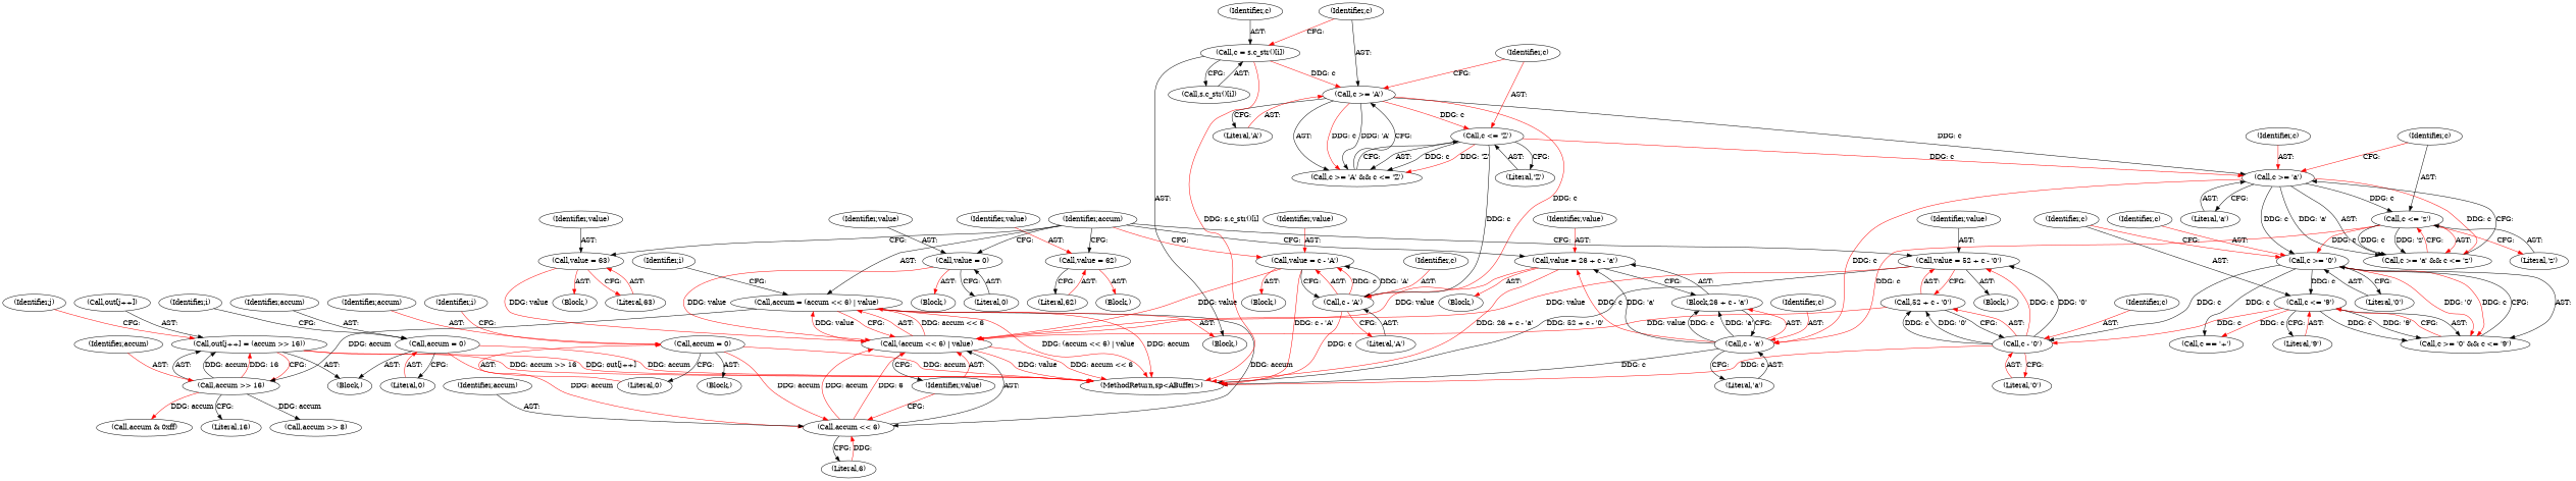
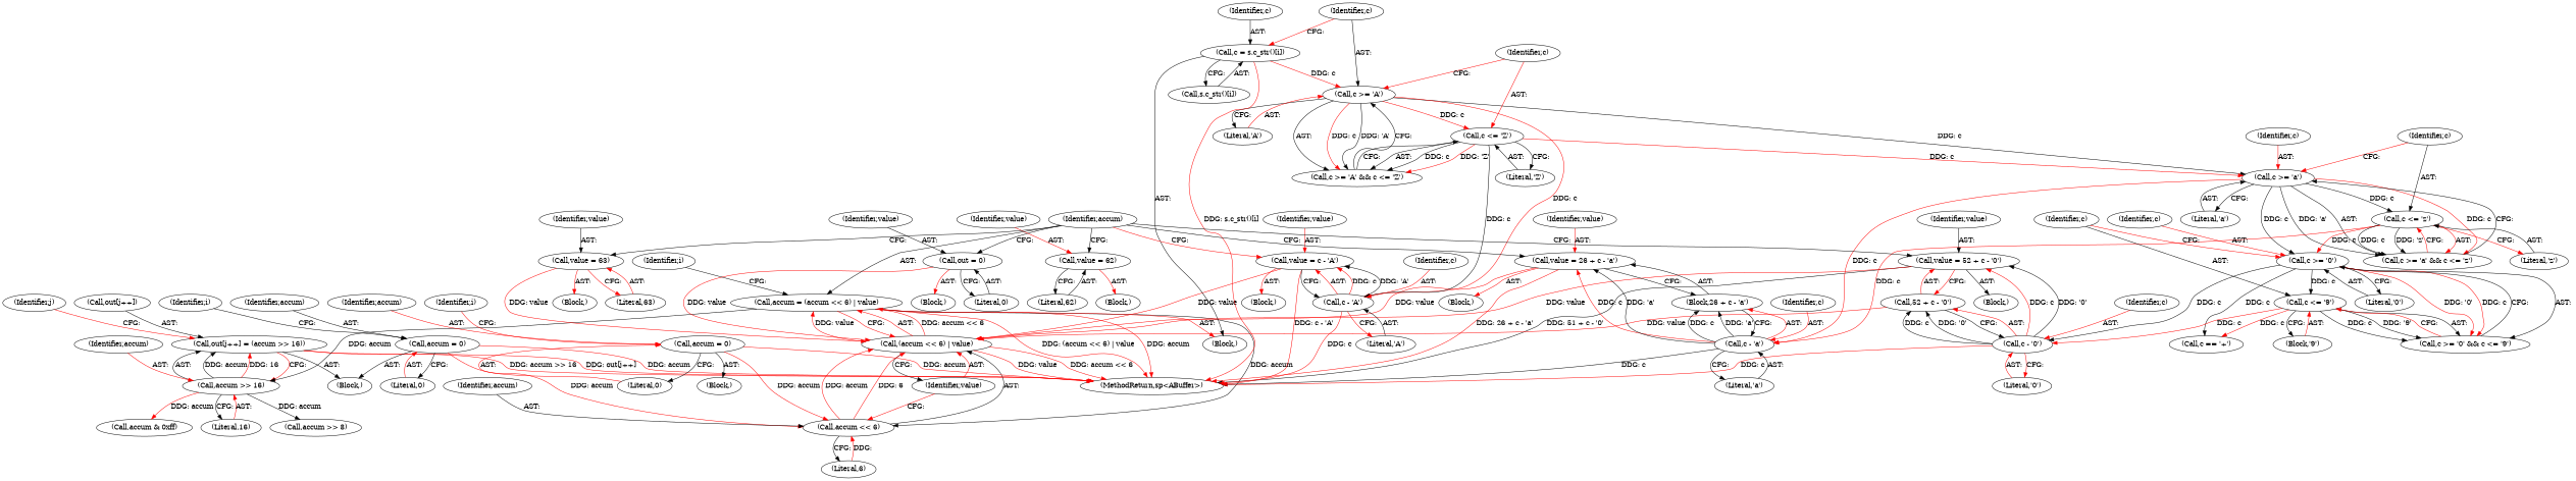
  digraph {
    edge [color=red]
    n1 [label="(Call,out[j++] = (accum >> 16))"]
    n2 [label="(Call,accum >> 16)"]
    n3 [label="(MethodReturn,sp<ABuffer>)"]
    n4 [label="(Block,)"]
    n5 [label="(Call,accum & 0xff)"]
    n6 [label="(Literal,16)"]
    n7 [label="(Call,accum >> 8)"]
    n8 [label="(Call,accum = (accum << 6) | value)"]
    n9 [label="(Call,(accum << 6) | value)"]
    n10 [label="(Call,accum << 6)"]
    n11 [label="(Block,)"]
    n12 [label="(Identifier,value)"]
    n13 [label="(Literal,6)"]
    n14 [label="(Call,accum = 0)"]
    n15 [label="(Literal,0)"]
    n16 [label="(Call,accum = 0)"]
    n17 [label="(Literal,0)"]
    n18 [label="(Block,)"]
-   n19 [label="(Call,value = 0)"]
+   n19 [label="(Call,out = 0)"]
    n20 [label="(Block,)"]
    n21 [label="(Literal,0)"]
    n22 [label="(Call,value = 52 + c - '0')"]
    n23 [label="(Call,52 + c - '0')"]
    n24 [label="(Block,)"]
    n25 [label="(Call,c - '0')"]
    n26 [label="(Literal,'0')"]
    n27 [label="(Call,c >= '0')"]
    n28 [label="(Call,c <= '9')"]
    n29 [label="(Call,c == '+')"]
    n30 [label="(Call,c >= '0' && c <= '9')"]
    n31 [label="(Literal,'0')"]
-   n32 [label="(Literal,'9')"]
+   n32 [label="(Block,'9')"]
    n33 [label="(Call,c >= 'a')"]
    n34 [label="(Call,c <= 'z')"]
    n35 [label="(Call,c - 'a')"]
    n36 [label="(Call,c >= 'a' && c <= 'z')"]
    n37 [label="(Literal,'a')"]
    n38 [label="(Literal,'z')"]
    n39 [label="(Call,value = 26 + c - 'a')"]
    n40 [label="(Block,26 + c - 'a')"]
    n41 [label="(Literal,'a')"]
    n42 [label="(Call,c >= 'A')"]
    n43 [label="(Call,c <= 'Z')"]
    n44 [label="(Call,c - 'A')"]
    n45 [label="(Call,c >= 'A' && c <= 'Z')"]
    n46 [label="(Literal,'A')"]
    n47 [label="(Literal,'Z')"]
    n48 [label="(Call,value = c - 'A')"]
    n49 [label="(Literal,'A')"]
    n50 [label="(Call,c = s.c_str()[i])"]
    n51 [label="(Call,s.c_str()[i])"]
    n52 [label="(Call,value = 62)"]
    n53 [label="(Literal,62)"]
    n54 [label="(Block,)"]
    n55 [label="(Block,)"]
    n56 [label="(Block,)"]
    n57 [label="(Call,value = 63)"]
    n58 [label="(Block,)"]
    n59 [label="(Literal,63)"]
    n60 [label="(Identifier,c)"]
    n61 [label="(Identifier,accum)"]
    n62 [label="(Identifier,c)"]
    n63 [label="(Identifier,c)"]
    n64 [label="(Identifier,accum)"]
    n65 [label="(Identifier,accum)"]
    n66 [label="(Call,out[j++])"]
    n67 [label="(Identifier,c)"]
    n68 [label="(Identifier,c)"]
    n69 [label="(Identifier,i)"]
    n70 [label="(Identifier,value)"]
    n71 [label="(Identifier,value)"]
    n72 [label="(Identifier,value)"]
    n73 [label="(Identifier,i)"]
    n74 [label="(Identifier,c)"]
    n75 [label="(Identifier,i)"]
    n76 [label="(Identifier,c)"]
    n77 [label="(Identifier,j)"]
    n78 [label="(Identifier,value)"]
    n79 [label="(Identifier,c)"]
    n80 [label="(Identifier,accum)"]
    n81 [label="(Identifier,c)"]
    n82 [label="(Identifier,accum)"]
    n83 [label="(Identifier,c)"]
    n84 [label="(Identifier,value)"]
    n85 [label="(Identifier,value)"]
    n1 -> n2 [label="CFG: "]
    n1 -> n3 [label="DDG: accum >> 16"]
    n1 -> n3 [label="DDG: out[j++]"]
    n1 -> n4 [color=black label="AST: "]
    n2 -> n1 [color=black label="AST: "]
    n2 -> n1 [color=black label="DDG: accum"]
    n2 -> n1 [label="DDG: 16"]
    n2 -> n5 [label="DDG: accum"]
    n2 -> n6 [color=black label="CFG: "]
    n2 -> n7 [color=black label="DDG: accum"]
+   n6 -> n2 [label="AST: "]
    n8 -> n2 [color=black label="DDG: accum"]
    n8 -> n3 [label="DDG: accum"]
    n8 -> n3 [label="DDG: (accum << 6) | value"]
    n8 -> n9 [label="CFG: "]
    n8 -> n10 [color=black label="DDG: accum"]
    n8 -> n11 [label="AST: "]
    n9 -> n3 [label="DDG: accum << 6"]
    n9 -> n3 [label="DDG: value"]
    n9 -> n8 [label="AST: "]
    n9 -> n8 [label="DDG: accum << 6"]
    n9 -> n8 [label="DDG: value"]
    n9 -> n12 [color=black label="CFG: "]
    n10 -> n9 [color=black label="AST: "]
    n10 -> n9 [label="DDG: accum"]
    n10 -> n9 [label="DDG: 6"]
    n10 -> n13 [color=black label="CFG: "]
    n12 -> n9 [label="AST: "]
    n12 -> n10 [label="CFG: "]
    n13 -> n10 [label="DDG: "]
    n14 -> n3 [label="DDG: accum"]
    n14 -> n4 [color=black label="AST: "]
    n14 -> n10 [label="DDG: accum"]
    n14 -> n15 [color=black label="CFG: "]
    n15 -> n14 [label="AST: "]
    n16 -> n3 [label="DDG: accum"]
    n16 -> n10 [label="DDG: accum"]
    n16 -> n17 [color=black label="CFG: "]
    n16 -> n18 [color=black label="AST: "]
    n17 -> n16 [label="AST: "]
    n19 -> n9 [label="DDG: value"]
    n19 -> n20 [label="AST: "]
    n19 -> n21 [color=black label="CFG: "]
    n21 -> n19 [color=black label="AST: "]
-   n22 -> n3 [color=black label="DDG: 52 + c - '0'"]
+   n22 -> n3 [color=black label="DDG: 51 + c - '0'"]
    n22 -> n9 [label="DDG: value"]
    n22 -> n23 [label="CFG: "]
    n22 -> n24 [color=black label="AST: "]
    n23 -> n9 [label="DDG: value"]
    n23 -> n22 [label="AST: "]
    n23 -> n25 [color=black label="CFG: "]
    n25 -> n3 [label="DDG: c"]
    n25 -> n22 [label="DDG: c"]
    n25 -> n22 [color=black label="DDG: '0'"]
    n25 -> n23 [label="AST: "]
    n25 -> n23 [color=black label="DDG: c"]
    n25 -> n23 [color=black label="DDG: '0'"]
    n25 -> n26 [label="CFG: "]
    n26 -> n25 [label="AST: "]
    n27 -> n25 [color=black label="DDG: c"]
    n27 -> n28 [color=black label="DDG: c"]
    n27 -> n29 [color=black label="DDG: c"]
    n27 -> n30 [color=black label="AST: "]
    n27 -> n30 [label="DDG: c"]
    n27 -> n30 [label="DDG: '0'"]
    n27 -> n31 [color=black label="CFG: "]
    n28 -> n25 [label="DDG: c"]
    n28 -> n29 [label="DDG: c"]
    n28 -> n30 [color=black label="AST: "]
    n28 -> n30 [color=black label="DDG: c"]
    n28 -> n30 [color=black label="DDG: '9'"]
    n28 -> n32 [color=black label="CFG: "]
    n30 -> n27 [color=black label="CFG: "]
    n30 -> n28 [label="CFG: "]
    n31 -> n27 [color=black label="AST: "]
    n32 -> n28 [label="AST: "]
    n33 -> n27 [color=black label="DDG: c"]
    n33 -> n34 [color=black label="DDG: c"]
    n33 -> n35 [label="DDG: c"]
    n33 -> n36 [color=black label="AST: "]
    n33 -> n36 [label="DDG: c"]
    n33 -> n36 [color=black label="DDG: 'a'"]
    n33 -> n37 [color=black label="CFG: "]
    n34 -> n27 [label="DDG: c"]
    n34 -> n35 [label="DDG: c"]
    n34 -> n36 [label="AST: "]
    n34 -> n36 [color=black label="DDG: c"]
    n34 -> n36 [color=black label="DDG: 'z'"]
    n34 -> n38 [label="CFG: "]
    n35 -> n3 [color=black label="DDG: c"]
    n35 -> n39 [label="DDG: c"]
    n35 -> n39 [color=black label="DDG: 'a'"]
    n35 -> n40 [label="AST: "]
    n35 -> n40 [color=black label="DDG: c"]
    n35 -> n40 [color=black label="DDG: 'a'"]
    n35 -> n41 [color=black label="CFG: "]
    n36 -> n33 [color=black label="CFG: "]
    n36 -> n34 [label="CFG: "]
    n37 -> n33 [color=black label="AST: "]
    n38 -> n34 [color=black label="AST: "]
    n39 -> n3 [label="DDG: 26 + c - 'a'"]
    n39 -> n9 [label="DDG: value"]
    n39 -> n40 [color=black label="CFG: "]
    n39 -> n55 [label="AST: "]
    n40 -> n35 [color=black label="CFG: "]
    n40 -> n39 [color=black label="AST: "]
    n41 -> n35 [color=black label="AST: "]
    n42 -> n33 [color=black label="DDG: c"]
    n42 -> n43 [label="DDG: c"]
    n42 -> n44 [label="DDG: c"]
    n42 -> n45 [color=black label="AST: "]
    n42 -> n45 [label="DDG: c"]
    n42 -> n45 [color=black label="DDG: 'A'"]
    n42 -> n46 [color=black label="CFG: "]
    n43 -> n33 [label="DDG: c"]
    n43 -> n44 [color=black label="DDG: c"]
    n43 -> n45 [color=black label="AST: "]
    n43 -> n45 [color=black label="DDG: c"]
    n43 -> n45 [label="DDG: 'Z'"]
    n43 -> n47 [color=black label="CFG: "]
    n44 -> n3 [label="DDG: c"]
    n44 -> n48 [label="AST: "]
    n44 -> n48 [label="DDG: c"]
    n44 -> n48 [color=black label="DDG: 'A'"]
    n44 -> n49 [label="CFG: "]
    n45 -> n42 [color=black label="CFG: "]
    n45 -> n43 [color=black label="CFG: "]
    n46 -> n42 [label="AST: "]
    n47 -> n43 [color=black label="AST: "]
    n48 -> n3 [label="DDG: c - 'A'"]
    n48 -> n9 [label="DDG: value"]
    n48 -> n44 [color=black label="CFG: "]
    n48 -> n56 [label="AST: "]
    n49 -> n44 [color=black label="AST: "]
    n50 -> n3 [label="DDG: s.c_str()[i]"]
    n50 -> n11 [color=black label="AST: "]
    n50 -> n42 [label="DDG: c"]
    n50 -> n51 [color=black label="CFG: "]
    n51 -> n50 [color=black label="AST: "]
    n52 -> n53 [color=black label="CFG: "]
    n52 -> n54 [label="AST: "]
-   n53 -> n52 [label="AST: "]
+   n53 -> n52 [color=black label="AST: "]
    n57 -> n9 [label="DDG: value"]
    n57 -> n58 [label="AST: "]
    n57 -> n59 [label="CFG: "]
    n59 -> n57 [label="AST: "]
    n60 -> n42 [color=black label="AST: "]
    n60 -> n50 [label="CFG: "]
    n61 -> n10 [color=black label="AST: "]
    n62 -> n27 [label="AST: "]
    n63 -> n50 [color=black label="AST: "]
    n64 -> n2 [label="AST: "]
    n65 -> n16 [label="AST: "]
    n66 -> n1 [color=black label="AST: "]
    n67 -> n35 [label="AST: "]
    n68 -> n44 [label="AST: "]
    n69 -> n8 [color=black label="CFG: "]
    n70 -> n57 [color=black label="AST: "]
    n71 -> n48 [label="AST: "]
    n72 -> n39 [label="AST: "]
    n73 -> n16 [label="CFG: "]
    n74 -> n27 [label="CFG: "]
    n74 -> n28 [color=black label="AST: "]
    n75 -> n14 [color=black label="CFG: "]
    n76 -> n42 [label="CFG: "]
    n76 -> n43 [label="AST: "]
    n77 -> n1 [label="CFG: "]
    n78 -> n52 [label="AST: "]
    n79 -> n33 [label="CFG: "]
    n79 -> n34 [color=black label="AST: "]
    n80 -> n14 [color=black label="AST: "]
    n81 -> n25 [label="AST: "]
    n82 -> n8 [color=black label="AST: "]
    n82 -> n19 [color=black label="CFG: "]
    n82 -> n22 [color=black label="CFG: "]
    n82 -> n39 [color=black label="CFG: "]
    n82 -> n48 [label="CFG: "]
    n82 -> n52 [color=black label="CFG: "]
    n82 -> n57 [color=black label="CFG: "]
    n83 -> n33 [label="AST: "]
    n84 -> n19 [color=black label="AST: "]
    n85 -> n22 [color=black label="AST: "]
  }
